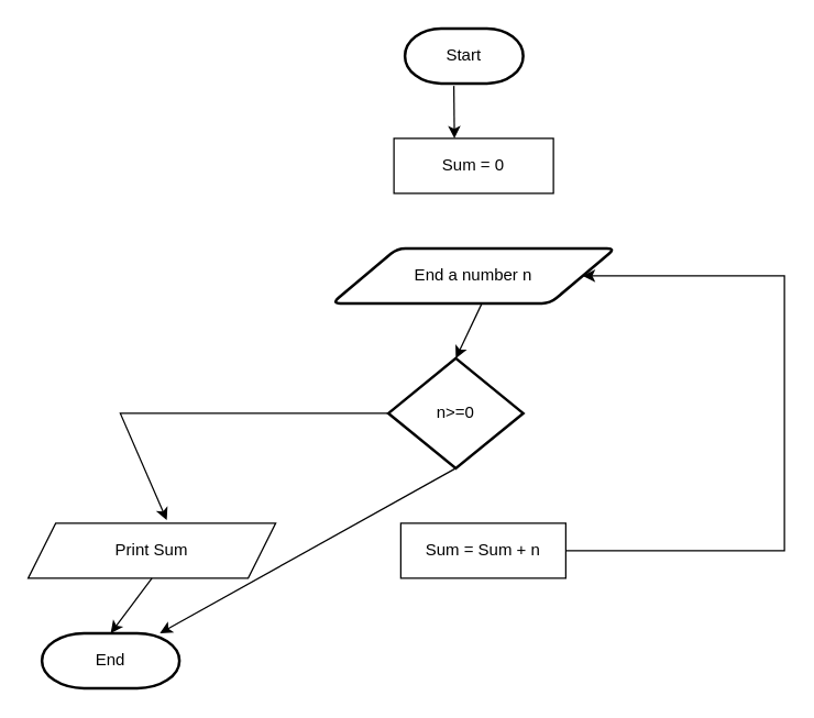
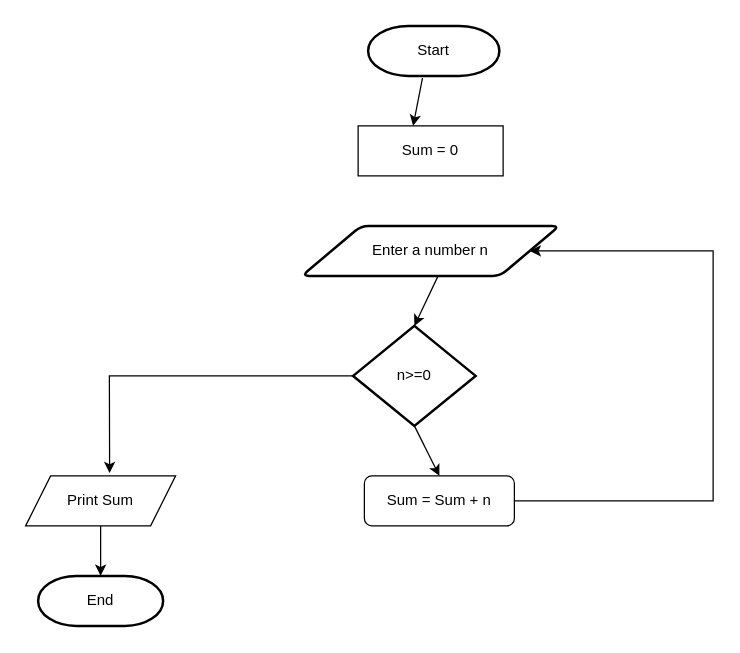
  <mxCell id="0" />
  <mxCell id="1" parent="0" />
- <mxCell id="2" value="Start" style="strokeWidth=2;html=1;shape=mxgraph.flowchart.terminator;whiteSpace=wrap;" vertex="1" parent="1"><mxGeometry x="294" y="20" width="86" height="40" as="geometry" /></mxCell>
+ <mxCell id="2" value="Start" style="strokeWidth=2;html=1;shape=mxgraph.flowchart.terminator;whiteSpace=wrap;" vertex="1" parent="1"><mxGeometry x="294" y="20" width="105" height="40" as="geometry" /></mxCell>
  <mxCell id="3" value="Sum = 0" style="rounded=0;whiteSpace=wrap;html=1;" vertex="1" parent="1"><mxGeometry x="286" y="100" width="116" height="40" as="geometry" /></mxCell>
- <mxCell id="4" value="End a number n" style="shape=parallelogram;html=1;strokeWidth=2;perimeter=parallelogramPerimeter;whiteSpace=wrap;rounded=1;arcSize=12;size=0.23;" vertex="1" parent="1"><mxGeometry x="241" y="180" width="206" height="40" as="geometry" /></mxCell>
+ <mxCell id="4" value="Enter a number n" style="shape=parallelogram;html=1;strokeWidth=2;perimeter=parallelogramPerimeter;whiteSpace=wrap;rounded=1;arcSize=12;size=0.23;" vertex="1" parent="1"><mxGeometry x="241" y="180" width="206" height="40" as="geometry" /></mxCell>
  <mxCell id="5" value="n&amp;gt;=0" style="strokeWidth=2;html=1;shape=mxgraph.flowchart.decision;whiteSpace=wrap;" vertex="1" parent="1"><mxGeometry x="282" y="260" width="98" height="80" as="geometry" /></mxCell>
- <mxCell id="6" value="&lt;span style=&quot;&quot;&gt;Sum = Sum + n&lt;/span&gt;" style="rounded=0;whiteSpace=wrap;html=1;" vertex="1" parent="1"><mxGeometry x="291" y="380" width="120" height="40" as="geometry" /></mxCell>
+ <mxCell id="6" value="&lt;span style=&quot;&quot;&gt;Sum = Sum + n&lt;/span&gt;" style="whiteSpace=wrap;html=1;rounded=1;" vertex="1" parent="1"><mxGeometry x="291" y="380" width="120" height="40" as="geometry" /></mxCell>
  <mxCell id="7" value="" style="endArrow=classic;html=1;rounded=0;exitX=0.414;exitY=1.045;exitDx=0;exitDy=0;exitPerimeter=0;" edge="1" parent="1" source="2"><mxGeometry width="50" height="50" relative="1" as="geometry"><mxPoint x="340" y="70" as="sourcePoint" /><mxPoint x="330" y="100" as="targetPoint" /></mxGeometry></mxCell>
  <mxCell id="8" value="" style="endArrow=classic;html=1;rounded=0;entryX=0.5;entryY=0;entryDx=0;entryDy=0;entryPerimeter=0;" edge="1" parent="1" target="5"><mxGeometry width="50" height="50" relative="1" as="geometry"><mxPoint x="350" y="220" as="sourcePoint" /><mxPoint x="370" y="210" as="targetPoint" /></mxGeometry></mxCell>
- <mxCell id="9" value="" style="endArrow=classic;html=1;rounded=0;exitX=0.5;exitY=1;exitDx=0;exitDy=0;exitPerimeter=0;" edge="1" parent="1" source="5" target="13"><mxGeometry width="50" height="50" relative="1" as="geometry"><mxPoint x="320" y="260" as="sourcePoint" /><mxPoint x="370" y="210" as="targetPoint" /></mxGeometry></mxCell>
+ <mxCell id="9" value="" style="endArrow=classic;html=1;rounded=0;entryX=0.5;entryY=0;entryDx=0;entryDy=0;exitX=0.5;exitY=1;exitDx=0;exitDy=0;exitPerimeter=0;" edge="1" parent="1" source="5" target="6"><mxGeometry width="50" height="50" relative="1" as="geometry"><mxPoint x="320" y="260" as="sourcePoint" /><mxPoint x="370" y="210" as="targetPoint" /></mxGeometry></mxCell>
  <mxCell id="10" value="" style="endArrow=classic;html=1;rounded=0;entryX=1;entryY=0.5;entryDx=0;entryDy=0;exitX=1;exitY=0.5;exitDx=0;exitDy=0;" edge="1" parent="1" source="6" target="4"><mxGeometry width="50" height="50" relative="1" as="geometry"><mxPoint x="320" y="260" as="sourcePoint" /><mxPoint x="370" y="210" as="targetPoint" /><Array as="points"><mxPoint x="570" y="400" /><mxPoint x="570" y="200" /></Array></mxGeometry></mxCell>
- <mxCell id="11" value="Print Sum" style="shape=parallelogram;perimeter=parallelogramPerimeter;whiteSpace=wrap;html=1;fixedSize=1;" vertex="1" parent="1"><mxGeometry x="20" y="380" width="180" height="40" as="geometry" /></mxCell>
+ <mxCell id="11" value="Print Sum" style="shape=parallelogram;perimeter=parallelogramPerimeter;whiteSpace=wrap;html=1;fixedSize=1;" vertex="1" parent="1"><mxGeometry x="20" y="380" width="120" height="40" as="geometry" /></mxCell>
  <mxCell id="12" value="" style="endArrow=classic;html=1;rounded=0;entryX=0.56;entryY=-0.055;entryDx=0;entryDy=0;entryPerimeter=0;exitX=0;exitY=0.5;exitDx=0;exitDy=0;exitPerimeter=0;" edge="1" parent="1" source="5" target="11"><mxGeometry width="50" height="50" relative="1" as="geometry"><mxPoint x="320" y="260" as="sourcePoint" /><mxPoint x="370" y="210" as="targetPoint" /><Array as="points"><mxPoint x="87" y="300" /></Array></mxGeometry></mxCell>
  <mxCell id="13" value="End" style="strokeWidth=2;html=1;shape=mxgraph.flowchart.terminator;whiteSpace=wrap;" vertex="1" parent="1"><mxGeometry x="30" y="460" width="100" height="40" as="geometry" /></mxCell>
  <mxCell id="14" value="" style="endArrow=classic;html=1;rounded=0;exitX=0.5;exitY=1;exitDx=0;exitDy=0;" edge="1" parent="1" source="11"><mxGeometry width="50" height="50" relative="1" as="geometry"><mxPoint x="180" y="410" as="sourcePoint" /><mxPoint x="80" y="460" as="targetPoint" /></mxGeometry></mxCell>
